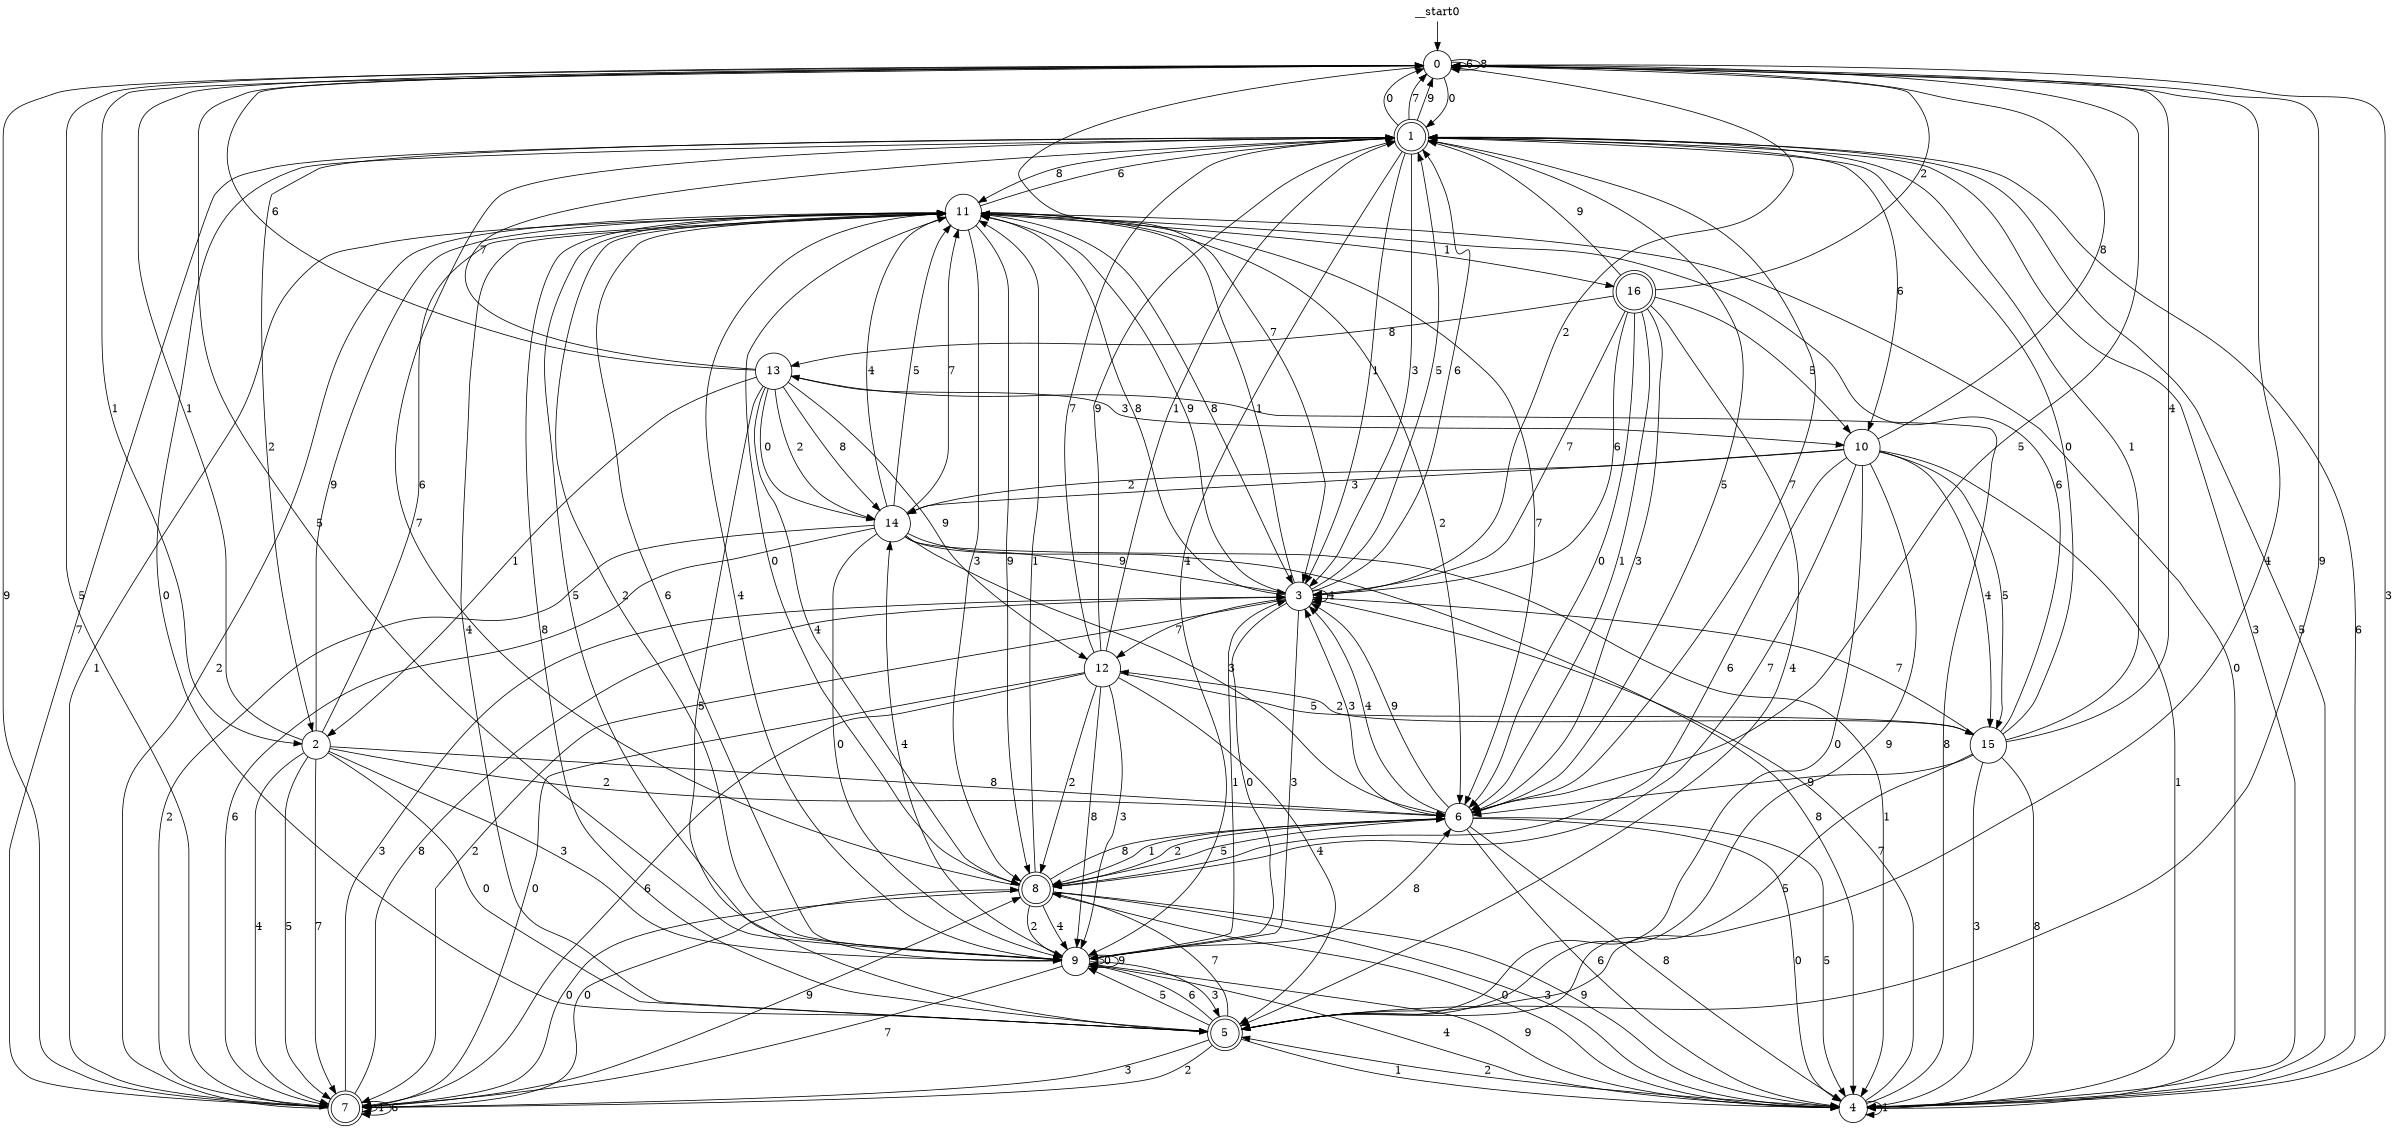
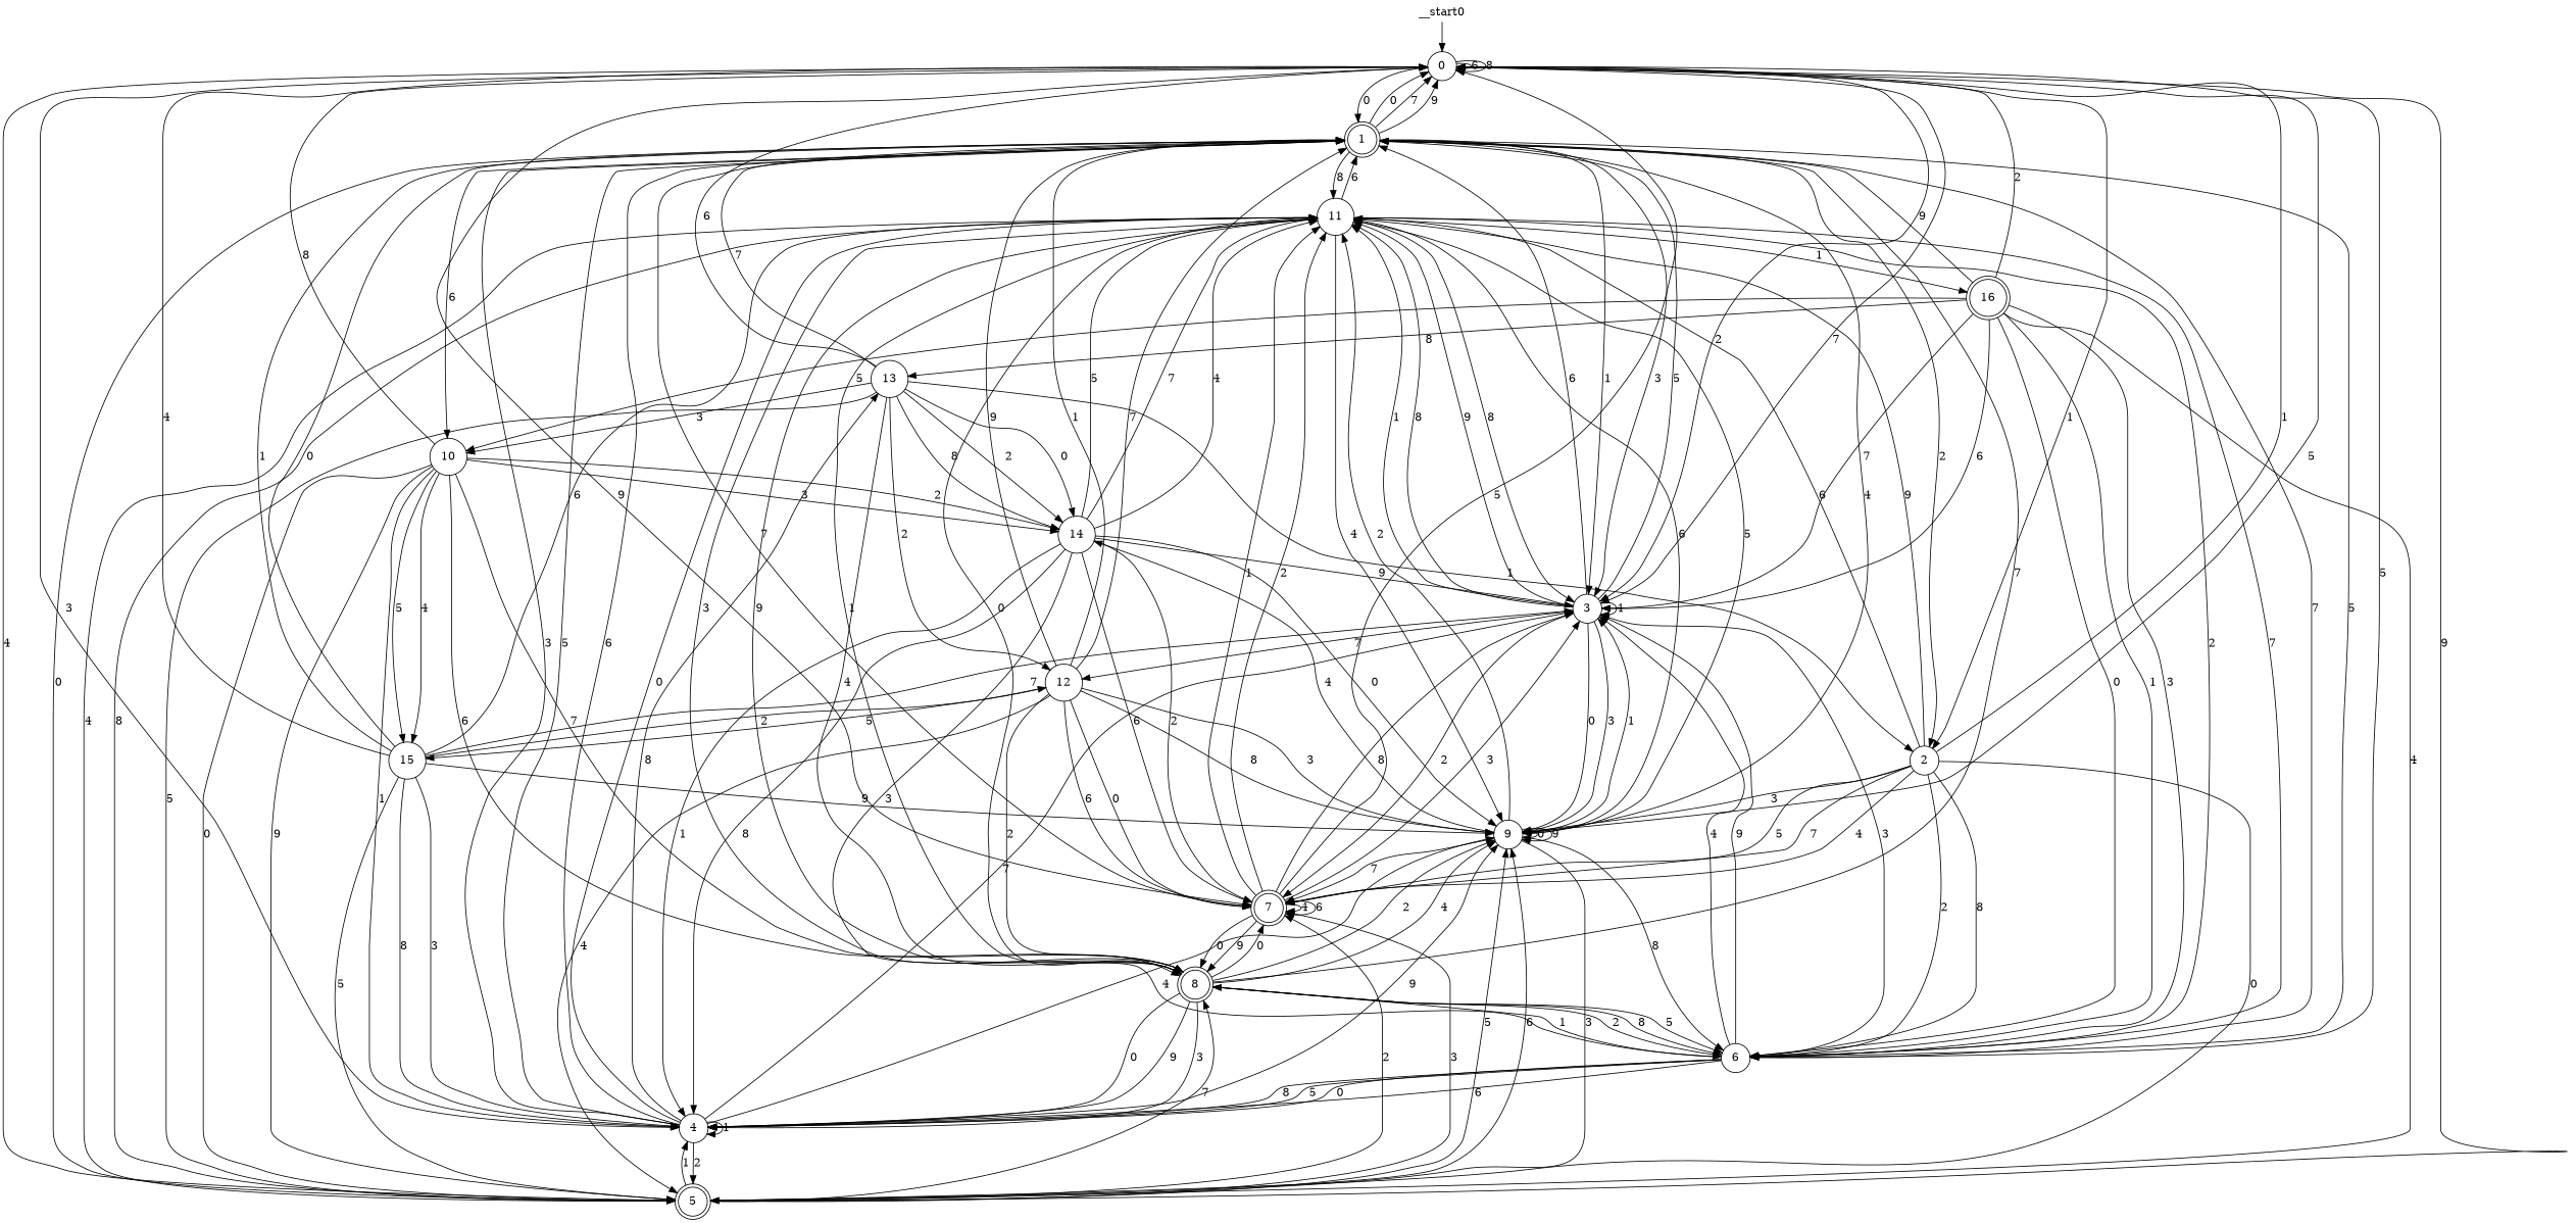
  digraph {
    node [shape=circle]
    n1 [label=0]
    n2 [label=1 shape=doublecircle]
    n3 [label=2]
    n4 [label=3]
    n5 [label=4]
    n6 [label=5 shape=doublecircle]
    n7 [label=6]
    n8 [label=7 shape=doublecircle]
    n9 [label=9]
    n10 [label=10]
    n11 [label=11]
    n12 [label=12]
    n13 [label=13]
    n14 [label=8 shape=doublecircle]
    n15 [label=14]
    n16 [label=15]
    n17 [label=16 shape=doublecircle]
    __start0 [height=0 shape=none width=0]
    n1 -> n1 [label=6]
    n1 -> n1 [label=8]
    n1 -> n2 [label=0]
    n1 -> n3 [label=1]
    n1 -> n4 [label=2]
    n1 -> n4 [label=7]
    n1 -> n5 [label=3]
    n1 -> n6 [label=4]
    n1 -> n7 [label=5]
    n1 -> n8 [label=9]
    n2 -> n1 [label=0]
    n2 -> n1 [label=7]
    n2 -> n1 [label=9]
    n2 -> n3 [label=2]
    n2 -> n4 [label=1]
    n2 -> n4 [label=3]
    n2 -> n7 [label=5]
    n2 -> n9 [label=4]
    n2 -> n10 [label=6]
    n2 -> n11 [label=8]
    n3 -> n1 [label=1]
    n3 -> n6 [label=0]
    n3 -> n7 [label=2]
    n3 -> n7 [label=8]
    n3 -> n8 [label=4]
    n3 -> n8 [label=5]
    n3 -> n8 [label=7]
    n3 -> n9 [label=3]
    n3 -> n11 [label=6]
    n3 -> n11 [label=9]
    n4 -> n2 [label=5]
    n4 -> n2 [label=6]
    n4 -> n4 [label=4]
    n4 -> n8 [label=2]
    n4 -> n9 [label=0]
    n4 -> n9 [label=3]
    n4 -> n11 [label=1]
    n4 -> n11 [label=8]
    n4 -> n11 [label=9]
    n4 -> n12 [label=7]
    n5 -> n2 [label=3]
    n5 -> n2 [label=5]
    n5 -> n2 [label=6]
    n5 -> n4 [label=7]
    n5 -> n5 [label=1]
    n5 -> n6 [label=2]
    n5 -> n9 [label=4]
    n5 -> n9 [label=9]
    n5 -> n11 [label=0]
    n5 -> n13 [label=8]
    n6 -> n1 [label=9]
    n6 -> n2 [label=0]
    n6 -> n5 [label=1]
    n6 -> n8 [label=2]
    n6 -> n8 [label=3]
    n6 -> n9 [label=5]
    n6 -> n9 [label=6]
    n6 -> n11 [label=4]
    n6 -> n11 [label=8]
    n6 -> n14 [label=7]
    n7 -> n2 [label=7]
    n7 -> n4 [label=3]
    n7 -> n4 [label=4]
    n7 -> n4 [label=9]
    n7 -> n5 [label=0]
    n7 -> n5 [label=5]
    n7 -> n5 [label=6]
    n7 -> n5 [label=8]
    n7 -> n14 [label=1]
    n7 -> n14 [label=2]
    n8 -> n1 [label=5]
    n8 -> n2 [label=7]
    n8 -> n4 [label=3]
    n8 -> n4 [label=8]
    n8 -> n8 [label=4]
    n8 -> n8 [label=6]
    n8 -> n11 [label=1]
    n8 -> n11 [label=2]
    n8 -> n14 [label=0]
    n8 -> n14 [label=9]
    n9 -> n1 [label=5]
    n9 -> n4 [label=1]
    n9 -> n6 [label=3]
    n9 -> n7 [label=8]
    n9 -> n8 [label=7]
    n9 -> n9 [label=0]
    n9 -> n9 [label=9]
    n9 -> n11 [label=2]
    n9 -> n11 [label=6]
    n9 -> n15 [label=4]
    n10 -> n1 [label=8]
    n10 -> n5 [label=1]
    n10 -> n6 [label=0]
    n10 -> n6 [label=9]
    n10 -> n14 [label=6]
    n10 -> n14 [label=7]
    n10 -> n15 [label=2]
    n10 -> n15 [label=3]
    n10 -> n16 [label=4]
    n10 -> n16 [label=5]
    n11 -> n2 [label=6]
    n11 -> n4 [label=8]
    n11 -> n7 [label=2]
    n11 -> n7 [label=7]
    n11 -> n9 [label=4]
    n11 -> n9 [label=5]
    n11 -> n14 [label=0]
    n11 -> n14 [label=3]
    n11 -> n14 [label=9]
    n11 -> n17 [label=1]
    n12 -> n2 [label=1]
    n12 -> n2 [label=7]
    n12 -> n2 [label=9]
    n12 -> n6 [label=4]
    n12 -> n8 [label=0]
    n12 -> n8 [label=6]
    n12 -> n9 [label=3]
    n12 -> n9 [label=8]
    n12 -> n14 [label=2]
    n12 -> n16 [label=5]
    n13 -> n1 [label=6]
    n13 -> n2 [label=7]
    n13 -> n3 [label=1]
    n13 -> n6 [label=5]
    n13 -> n10 [label=3]
-   n13 -> n12 [label=9]
+   n13 -> n12 [label=2]
    n13 -> n14 [label=4]
    n13 -> n15 [label=0]
    n13 -> n15 [label=2]
    n13 -> n15 [label=8]
    n14 -> n2 [label=7]
    n14 -> n5 [label=0]
    n14 -> n5 [label=3]
    n14 -> n5 [label=9]
    n14 -> n7 [label=5]
    n14 -> n7 [label=8]
    n14 -> n8 [label=0]
    n14 -> n9 [label=2]
    n14 -> n9 [label=4]
    n14 -> n11 [label=1]
    n15 -> n4 [label=9]
    n15 -> n5 [label=1]
    n15 -> n5 [label=8]
    n15 -> n7 [label=3]
    n15 -> n8 [label=2]
    n15 -> n8 [label=6]
    n15 -> n9 [label=0]
    n15 -> n11 [label=4]
    n15 -> n11 [label=5]
    n15 -> n11 [label=7]
    n16 -> n1 [label=4]
    n16 -> n2 [label=0]
    n16 -> n2 [label=1]
    n16 -> n4 [label=7]
    n16 -> n5 [label=3]
    n16 -> n5 [label=8]
    n16 -> n6 [label=5]
-   n16 -> n7 [label=9]
+   n16 -> n9 [label=9]
    n16 -> n11 [label=6]
    n16 -> n12 [label=2]
    n17 -> n1 [label=2]
    n17 -> n2 [label=9]
    n17 -> n4 [label=6]
    n17 -> n4 [label=7]
    n17 -> n6 [label=4]
    n17 -> n7 [label=0]
    n17 -> n7 [label=1]
    n17 -> n7 [label=3]
    n17 -> n10 [label=5]
    n17 -> n13 [label=8]
    __start0 -> n1
  }
